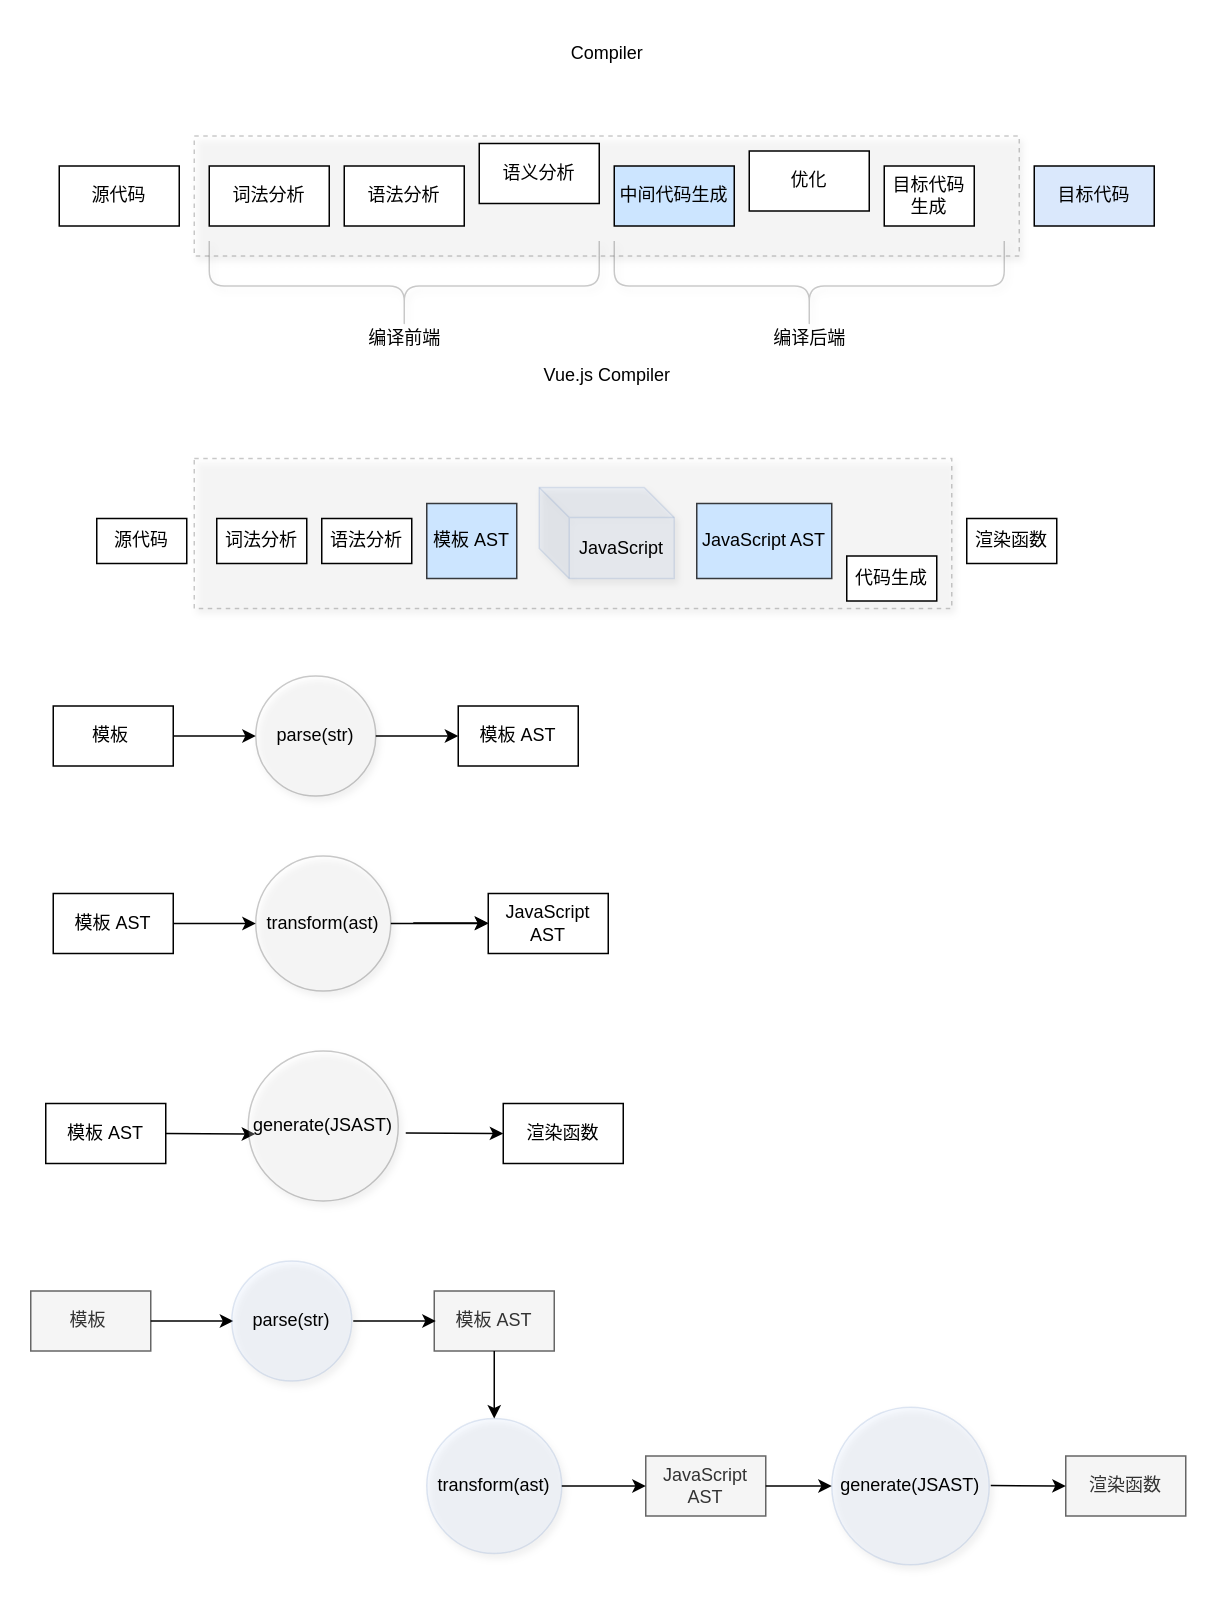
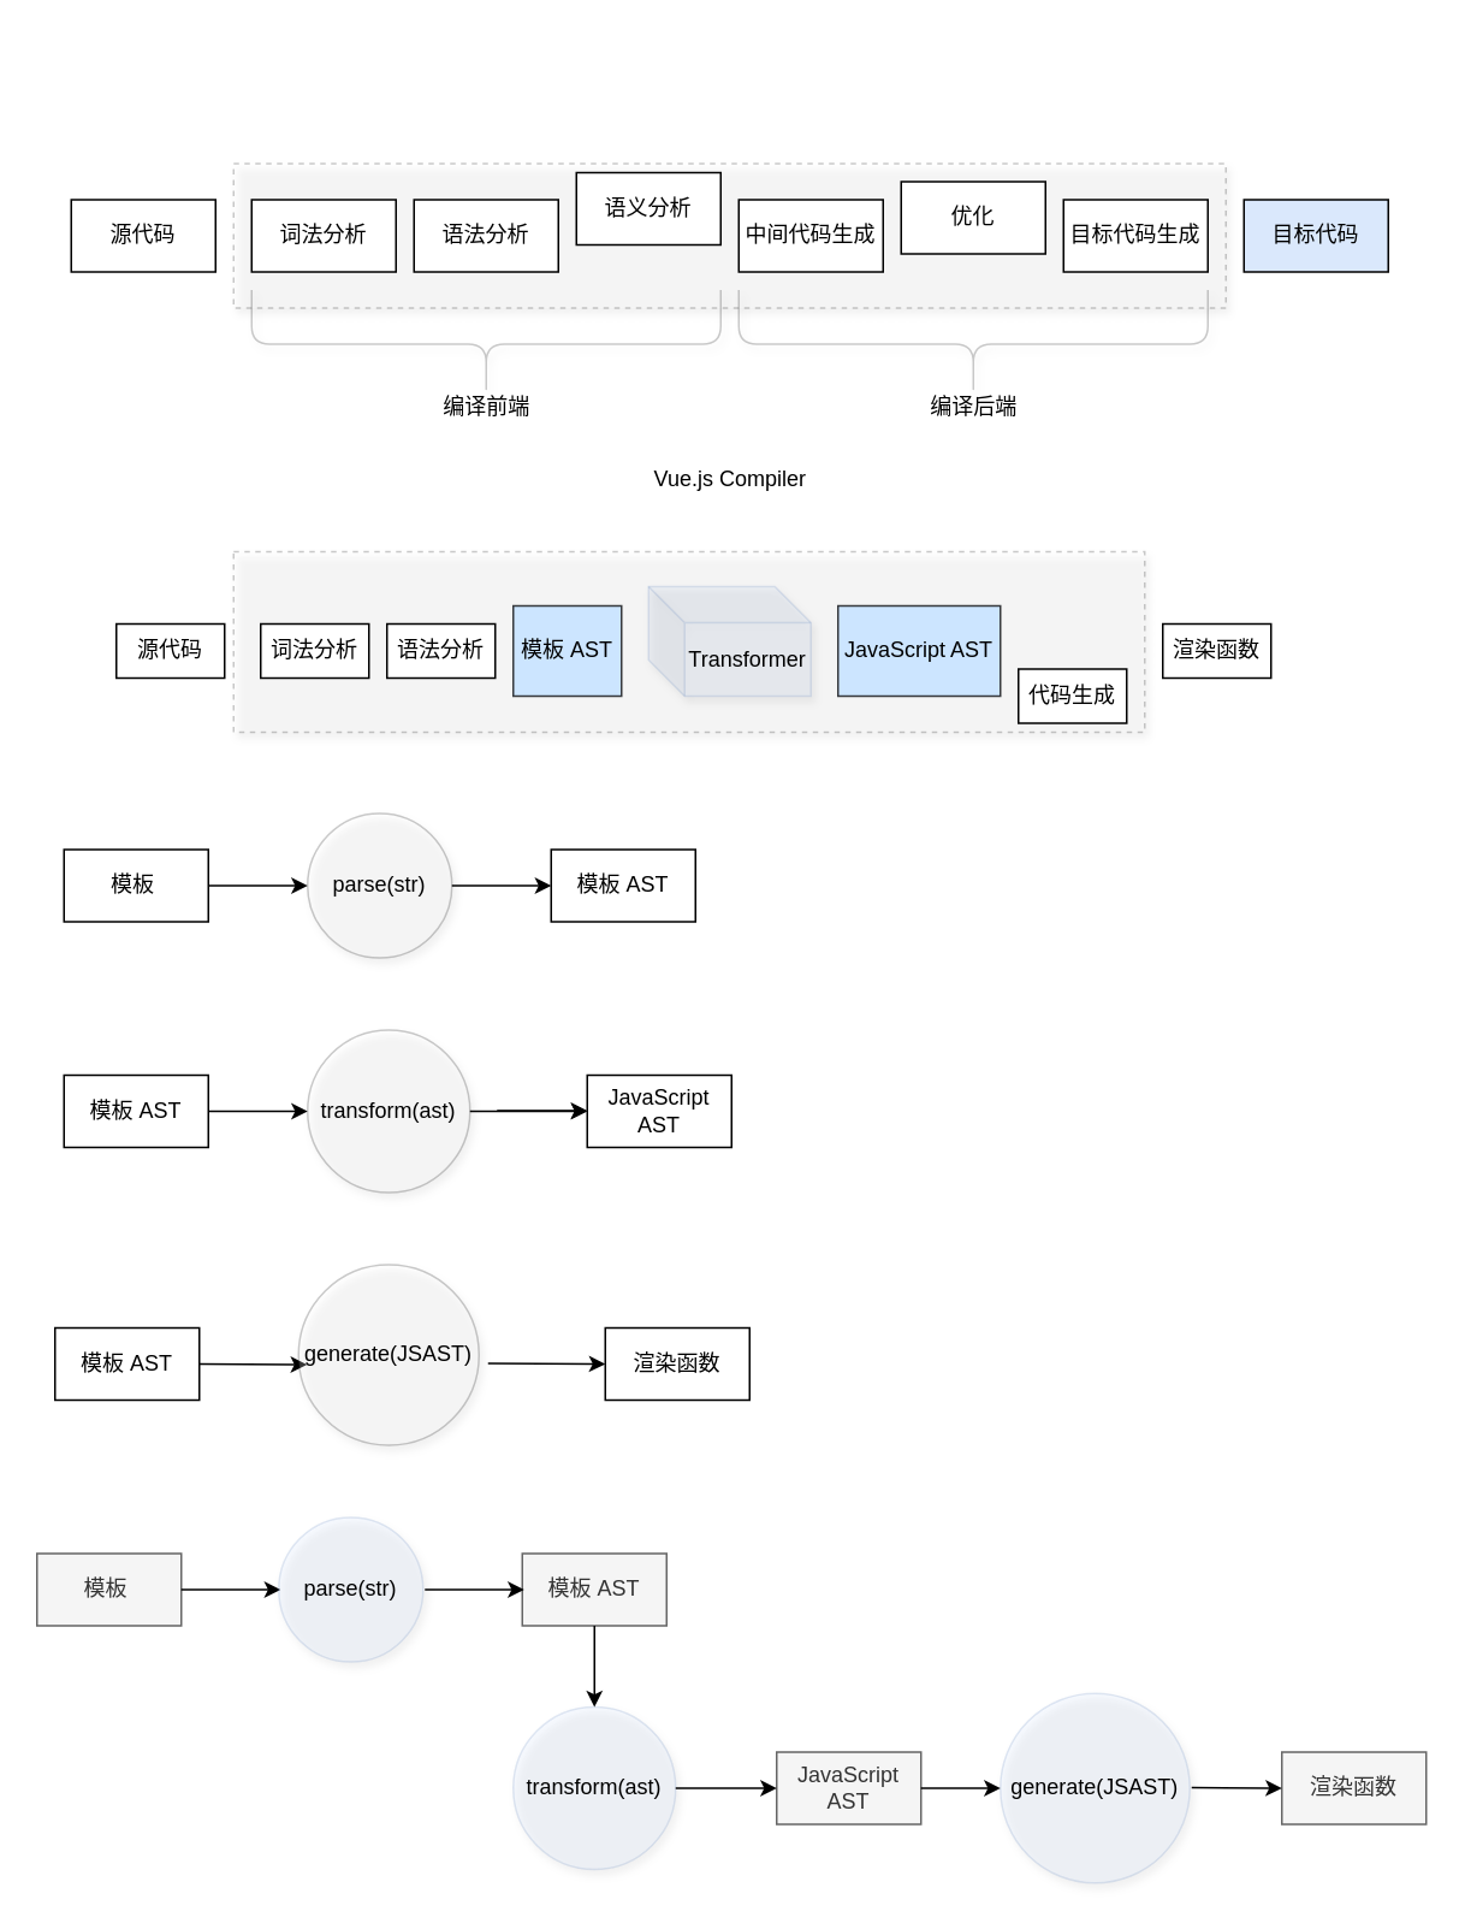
  <mxCell id="0" />
  <mxCell id="1" parent="0" />
  <mxCell id="2" value="" style="rounded=0;whiteSpace=wrap;html=1;shadow=1;opacity=21;dashed=1;fixDash=0;" parent="1" vertex="1"><mxGeometry x="129" y="305" width="505" height="100" as="geometry" /></mxCell>
  <mxCell id="3" value="" style="rounded=0;whiteSpace=wrap;html=1;shadow=1;opacity=21;dashed=1;fixDash=0;" parent="1" vertex="1"><mxGeometry x="129" y="90" width="550" height="80" as="geometry" /></mxCell>
- <mxCell id="4" value="Compiler&lt;br&gt;" style="text;html=1;align=center;verticalAlign=middle;resizable=0;points=[];autosize=1;strokeColor=none;fillColor=none;" parent="1" vertex="1"><mxGeometry x="369" y="20" width="70" height="30" as="geometry" /></mxCell>
  <mxCell id="5" value="源代码" style="whiteSpace=wrap;html=1;" parent="1" vertex="1"><mxGeometry x="39" y="110" width="80" height="40" as="geometry" /></mxCell>
  <mxCell id="6" value="词法分析" style="whiteSpace=wrap;html=1;" parent="1" vertex="1"><mxGeometry x="139" y="110" width="80" height="40" as="geometry" /></mxCell>
  <mxCell id="7" value="语法分析" style="whiteSpace=wrap;html=1;" parent="1" vertex="1"><mxGeometry x="229" y="110" width="80" height="40" as="geometry" /></mxCell>
  <mxCell id="8" value="语义分析" style="whiteSpace=wrap;html=1;" parent="1" vertex="1"><mxGeometry x="319" y="95" width="80" height="40" as="geometry" /></mxCell>
- <mxCell id="9" value="中间代码生成" style="whiteSpace=wrap;html=1;fillColor=#cce5ff;" parent="1" vertex="1"><mxGeometry x="409" y="110" width="80" height="40" as="geometry" /></mxCell>
+ <mxCell id="9" value="中间代码生成" style="whiteSpace=wrap;html=1;" parent="1" vertex="1"><mxGeometry x="409" y="110" width="80" height="40" as="geometry" /></mxCell>
  <mxCell id="10" value="优化" style="whiteSpace=wrap;html=1;" parent="1" vertex="1"><mxGeometry x="499" y="100" width="80" height="40" as="geometry" /></mxCell>
- <mxCell id="11" value="目标代码生成" style="whiteSpace=wrap;html=1;" parent="1" vertex="1"><mxGeometry x="589" y="110" width="60" height="40" as="geometry" /></mxCell>
+ <mxCell id="11" value="目标代码生成" style="whiteSpace=wrap;html=1;" parent="1" vertex="1"><mxGeometry x="589" y="110" width="80" height="40" as="geometry" /></mxCell>
  <mxCell id="12" value="目标代码" style="whiteSpace=wrap;html=1;fillColor=#dae8fc;" parent="1" vertex="1"><mxGeometry x="689" y="110" width="80" height="40" as="geometry" /></mxCell>
  <mxCell id="13" value="" style="shape=curlyBracket;whiteSpace=wrap;html=1;rounded=1;flipH=1;shadow=1;opacity=21;direction=north;size=0.5;" parent="1" vertex="1"><mxGeometry x="139" y="160" width="260" height="60" as="geometry" /></mxCell>
  <mxCell id="14" value="" style="shape=curlyBracket;whiteSpace=wrap;html=1;rounded=1;flipH=1;shadow=1;opacity=21;direction=north;size=0.5;" parent="1" vertex="1"><mxGeometry x="409" y="160" width="260" height="60" as="geometry" /></mxCell>
  <mxCell id="15" value="编译前端" style="text;html=1;align=center;verticalAlign=middle;resizable=0;points=[];autosize=1;strokeColor=none;fillColor=none;" parent="1" vertex="1"><mxGeometry x="234" y="210" width="70" height="30" as="geometry" /></mxCell>
  <mxCell id="16" value="编译后端" style="text;html=1;align=center;verticalAlign=middle;resizable=0;points=[];autosize=1;strokeColor=none;fillColor=none;" parent="1" vertex="1"><mxGeometry x="504" y="210" width="70" height="30" as="geometry" /></mxCell>
- <mxCell id="17" value="Vue.js Compiler" style="text;html=1;align=center;verticalAlign=middle;resizable=0;points=[];autosize=1;strokeColor=none;fillColor=none;" parent="1" vertex="1"><mxGeometry x="349" y="235" width="110" height="30" as="geometry" /></mxCell>
+ <mxCell id="17" value="Vue.js Compiler" style="text;html=1;align=center;verticalAlign=middle;resizable=0;points=[];autosize=1;strokeColor=none;fillColor=none;" parent="1" vertex="1"><mxGeometry x="349" y="250" width="110" height="30" as="geometry" /></mxCell>
  <mxCell id="18" value="源代码" style="whiteSpace=wrap;html=1;" parent="1" vertex="1"><mxGeometry x="64" y="345" width="60" height="30" as="geometry" /></mxCell>
  <mxCell id="19" value="词法分析" style="whiteSpace=wrap;html=1;" parent="1" vertex="1"><mxGeometry x="144" y="345" width="60" height="30" as="geometry" /></mxCell>
  <mxCell id="20" value="语法分析" style="whiteSpace=wrap;html=1;" parent="1" vertex="1"><mxGeometry x="214" y="345" width="60" height="30" as="geometry" /></mxCell>
  <mxCell id="21" value="模板 AST" style="whiteSpace=wrap;html=1;fillColor=#cce5ff;strokeColor=#36393d;" parent="1" vertex="1"><mxGeometry x="284" y="335" width="60" height="50" as="geometry" /></mxCell>
- <mxCell id="22" value="JavaScript" style="shape=cube;whiteSpace=wrap;html=1;boundedLbl=1;backgroundOutline=1;darkOpacity=0.05;darkOpacity2=0.1;rounded=0;shadow=1;opacity=21;direction=east;fillColor=#dae8fc;strokeColor=#6c8ebf;" parent="1" vertex="1"><mxGeometry x="359" y="324.37" width="90" height="60.63" as="geometry" /></mxCell>
+ <mxCell id="22" value="Transformer" style="shape=cube;whiteSpace=wrap;html=1;boundedLbl=1;backgroundOutline=1;darkOpacity=0.05;darkOpacity2=0.1;rounded=0;shadow=1;opacity=21;direction=east;fillColor=#dae8fc;strokeColor=#6c8ebf;" parent="1" vertex="1"><mxGeometry x="359" y="324.37" width="90" height="60.63" as="geometry" /></mxCell>
  <mxCell id="23" value="JavaScript AST" style="whiteSpace=wrap;html=1;fillColor=#cce5ff;strokeColor=#36393d;" parent="1" vertex="1"><mxGeometry x="464" y="335" width="90" height="50" as="geometry" /></mxCell>
  <mxCell id="24" value="代码生成" style="whiteSpace=wrap;html=1;" parent="1" vertex="1"><mxGeometry x="564" y="370" width="60" height="30" as="geometry" /></mxCell>
  <mxCell id="25" value="渲染函数" style="whiteSpace=wrap;html=1;" parent="1" vertex="1"><mxGeometry x="644" y="345" width="60" height="30" as="geometry" /></mxCell>
  <mxCell id="26" value="模板&amp;nbsp;" style="whiteSpace=wrap;html=1;" parent="1" vertex="1"><mxGeometry x="35" y="470" width="80" height="40" as="geometry" /></mxCell>
  <mxCell id="27" value="模板 AST" style="whiteSpace=wrap;html=1;" parent="1" vertex="1"><mxGeometry x="305" y="470" width="80" height="40" as="geometry" /></mxCell>
  <mxCell id="28" value="parse(str)" style="ellipse;whiteSpace=wrap;html=1;aspect=fixed;rounded=0;shadow=1;opacity=21;" parent="1" vertex="1"><mxGeometry x="170" y="450" width="80" height="80" as="geometry" /></mxCell>
  <mxCell id="29" value="" style="endArrow=classic;html=1;rounded=0;exitX=1;exitY=0.5;exitDx=0;exitDy=0;entryX=0;entryY=0.5;entryDx=0;entryDy=0;" parent="1" source="26" target="28" edge="1"><mxGeometry width="50" height="50" relative="1" as="geometry"><mxPoint x="150" y="490" as="sourcePoint" /><mxPoint x="165" y="490" as="targetPoint" /></mxGeometry></mxCell>
  <mxCell id="30" value="" style="endArrow=classic;html=1;rounded=0;exitX=1;exitY=0.5;exitDx=0;exitDy=0;" parent="1" source="28" edge="1"><mxGeometry width="50" height="50" relative="1" as="geometry"><mxPoint x="265" y="490" as="sourcePoint" /><mxPoint x="305" y="490" as="targetPoint" /></mxGeometry></mxCell>
  <mxCell id="31" value="模板 AST" style="whiteSpace=wrap;html=1;" parent="1" vertex="1"><mxGeometry x="35" y="595" width="80" height="40" as="geometry" /></mxCell>
  <mxCell id="32" value="JavaScript AST" style="whiteSpace=wrap;html=1;" parent="1" vertex="1"><mxGeometry x="325" y="595" width="80" height="40" as="geometry" /></mxCell>
  <mxCell id="33" value="" style="endArrow=classic;html=1;rounded=0;exitX=1;exitY=0.5;exitDx=0;exitDy=0;" parent="1" source="31" target="36" edge="1"><mxGeometry width="50" height="50" relative="1" as="geometry"><mxPoint x="150" y="615" as="sourcePoint" /><mxPoint x="175" y="615" as="targetPoint" /></mxGeometry></mxCell>
  <mxCell id="34" value="" style="endArrow=classic;html=1;rounded=0;exitX=1;exitY=0.5;exitDx=0;exitDy=0;" parent="1" edge="1"><mxGeometry width="50" height="50" relative="1" as="geometry"><mxPoint x="275" y="614.66" as="sourcePoint" /><mxPoint x="325" y="614.66" as="targetPoint" /></mxGeometry></mxCell>
  <mxCell id="35" value="" style="edgeStyle=orthogonalEdgeStyle;rounded=0;orthogonalLoop=1;jettySize=auto;html=1;" parent="1" source="36" target="32" edge="1"><mxGeometry relative="1" as="geometry" /></mxCell>
  <mxCell id="36" value="transform(ast)" style="ellipse;whiteSpace=wrap;html=1;aspect=fixed;rounded=0;shadow=1;opacity=21;direction=south;" parent="1" vertex="1"><mxGeometry x="170" y="570" width="90" height="90" as="geometry" /></mxCell>
  <mxCell id="37" value="模板 AST" style="whiteSpace=wrap;html=1;" parent="1" vertex="1"><mxGeometry x="30" y="735" width="80" height="40" as="geometry" /></mxCell>
  <mxCell id="38" value="渲染函数" style="whiteSpace=wrap;html=1;" parent="1" vertex="1"><mxGeometry x="335" y="735" width="80" height="40" as="geometry" /></mxCell>
  <mxCell id="39" value="" style="endArrow=classic;html=1;rounded=0;exitX=1;exitY=0.5;exitDx=0;exitDy=0;entryX=0.554;entryY=1.004;entryDx=0;entryDy=0;entryPerimeter=0;" parent="1" source="37" edge="1"><mxGeometry width="50" height="50" relative="1" as="geometry"><mxPoint x="145" y="755" as="sourcePoint" /><mxPoint x="169.6" y="755.4" as="targetPoint" /></mxGeometry></mxCell>
  <mxCell id="40" value="" style="endArrow=classic;html=1;rounded=0;exitX=1;exitY=0.5;exitDx=0;exitDy=0;entryX=0;entryY=0.5;entryDx=0;entryDy=0;" parent="1" target="38" edge="1"><mxGeometry width="50" height="50" relative="1" as="geometry"><mxPoint x="270" y="754.66" as="sourcePoint" /><mxPoint x="320" y="754.66" as="targetPoint" /></mxGeometry></mxCell>
  <mxCell id="41" value="generate(JSAST)" style="ellipse;whiteSpace=wrap;html=1;aspect=fixed;rounded=0;shadow=1;opacity=21;direction=south;" parent="1" vertex="1"><mxGeometry x="165" y="700" width="100" height="100" as="geometry" /></mxCell>
  <mxCell id="42" value="模板&amp;nbsp;" style="whiteSpace=wrap;html=1;fillColor=#f5f5f5;fontColor=#333333;strokeColor=#666666;" parent="1" vertex="1"><mxGeometry x="20" y="860" width="80" height="40" as="geometry" /></mxCell>
  <mxCell id="43" value="模板 AST" style="whiteSpace=wrap;html=1;fillColor=#f5f5f5;fontColor=#333333;strokeColor=#666666;" parent="1" vertex="1"><mxGeometry x="289" y="860" width="80" height="40" as="geometry" /></mxCell>
  <mxCell id="44" value="" style="endArrow=classic;html=1;rounded=0;exitX=1;exitY=0.5;exitDx=0;exitDy=0;entryX=0;entryY=0.5;entryDx=0;entryDy=0;" parent="1" source="42" edge="1"><mxGeometry width="50" height="50" relative="1" as="geometry"><mxPoint x="135" y="880" as="sourcePoint" /><mxPoint x="155" y="880" as="targetPoint" /></mxGeometry></mxCell>
  <mxCell id="45" value="" style="endArrow=classic;html=1;rounded=0;exitX=1;exitY=0.5;exitDx=0;exitDy=0;" parent="1" edge="1"><mxGeometry width="50" height="50" relative="1" as="geometry"><mxPoint x="235" y="880" as="sourcePoint" /><mxPoint x="290" y="880" as="targetPoint" /></mxGeometry></mxCell>
  <mxCell id="46" value="parse(str)" style="ellipse;whiteSpace=wrap;html=1;aspect=fixed;rounded=0;shadow=1;opacity=21;fillColor=#dae8fc;strokeColor=#6c8ebf;" parent="1" vertex="1"><mxGeometry x="154" y="840" width="80" height="80" as="geometry" /></mxCell>
  <mxCell id="47" value="transform(ast)" style="ellipse;whiteSpace=wrap;html=1;aspect=fixed;rounded=0;shadow=1;opacity=21;direction=south;fillColor=#dae8fc;strokeColor=#6c8ebf;" parent="1" vertex="1"><mxGeometry x="284" y="945" width="90" height="90" as="geometry" /></mxCell>
  <mxCell id="48" value="JavaScript AST" style="whiteSpace=wrap;html=1;fillColor=#f5f5f5;fontColor=#333333;strokeColor=#666666;" parent="1" vertex="1"><mxGeometry x="430" y="970" width="80" height="40" as="geometry" /></mxCell>
  <mxCell id="49" value="渲染函数" style="whiteSpace=wrap;html=1;fillColor=#f5f5f5;fontColor=#333333;strokeColor=#666666;" parent="1" vertex="1"><mxGeometry x="710" y="970" width="80" height="40" as="geometry" /></mxCell>
  <mxCell id="50" value="" style="endArrow=classic;html=1;rounded=0;exitX=1;exitY=0.5;exitDx=0;exitDy=0;entryX=0;entryY=0.5;entryDx=0;entryDy=0;" parent="1" target="49" edge="1"><mxGeometry width="50" height="50" relative="1" as="geometry"><mxPoint x="660" y="989.66" as="sourcePoint" /><mxPoint x="710" y="989.66" as="targetPoint" /></mxGeometry></mxCell>
  <mxCell id="51" value="generate(JSAST)" style="ellipse;whiteSpace=wrap;html=1;aspect=fixed;rounded=0;shadow=1;opacity=21;direction=south;fillColor=#dae8fc;strokeColor=#6c8ebf;" parent="1" vertex="1"><mxGeometry x="554" y="937.5" width="105" height="105" as="geometry" /></mxCell>
  <mxCell id="52" value="" style="endArrow=classic;html=1;rounded=0;exitX=0.5;exitY=1;exitDx=0;exitDy=0;entryX=0;entryY=0.5;entryDx=0;entryDy=0;" parent="1" source="43" target="47" edge="1"><mxGeometry width="50" height="50" relative="1" as="geometry"><mxPoint x="390" y="1050" as="sourcePoint" /><mxPoint x="440" y="1000" as="targetPoint" /></mxGeometry></mxCell>
  <mxCell id="53" value="" style="endArrow=classic;html=1;rounded=0;exitX=0.5;exitY=0;exitDx=0;exitDy=0;entryX=0;entryY=0.5;entryDx=0;entryDy=0;" parent="1" source="47" target="48" edge="1"><mxGeometry width="50" height="50" relative="1" as="geometry"><mxPoint x="390" y="1050" as="sourcePoint" /><mxPoint x="440" y="1000" as="targetPoint" /></mxGeometry></mxCell>
  <mxCell id="54" value="" style="endArrow=classic;html=1;rounded=0;exitX=1;exitY=0.5;exitDx=0;exitDy=0;entryX=0.5;entryY=1;entryDx=0;entryDy=0;" parent="1" source="48" target="51" edge="1"><mxGeometry width="50" height="50" relative="1" as="geometry"><mxPoint x="390" y="1050" as="sourcePoint" /><mxPoint x="440" y="1000" as="targetPoint" /></mxGeometry></mxCell>
